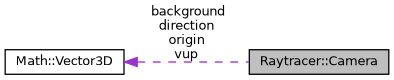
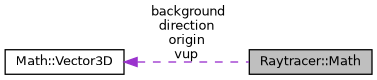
  digraph {
    rankdir=LR
    node [color=black fontname=Helvetica fontsize=10 shape=record style=filled]
-   n1 [fillcolor=grey75 fontcolor=black height=0.2 label="Raytracer::Camera" width=0.4]
+   n1 [fillcolor=grey75 fontcolor=black height=0.2 label="Raytracer::Math" width=0.4]
    n2 [fillcolor=white height=0.2 label="Math::Vector3D" width=0.4]
    n2 -> n1 [color=darkorchid3 dir=back fontname=Helvetica fontsize=10 label=" background\ndirection\norigin\nvup" labelfontname=Helvetica labelfontsize=10 style=dashed]
  }
